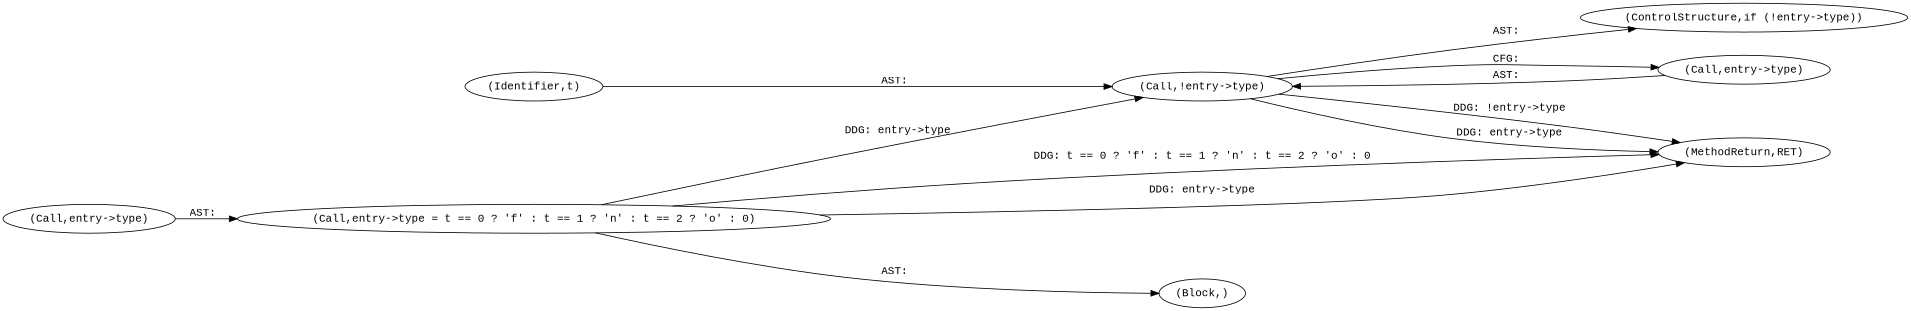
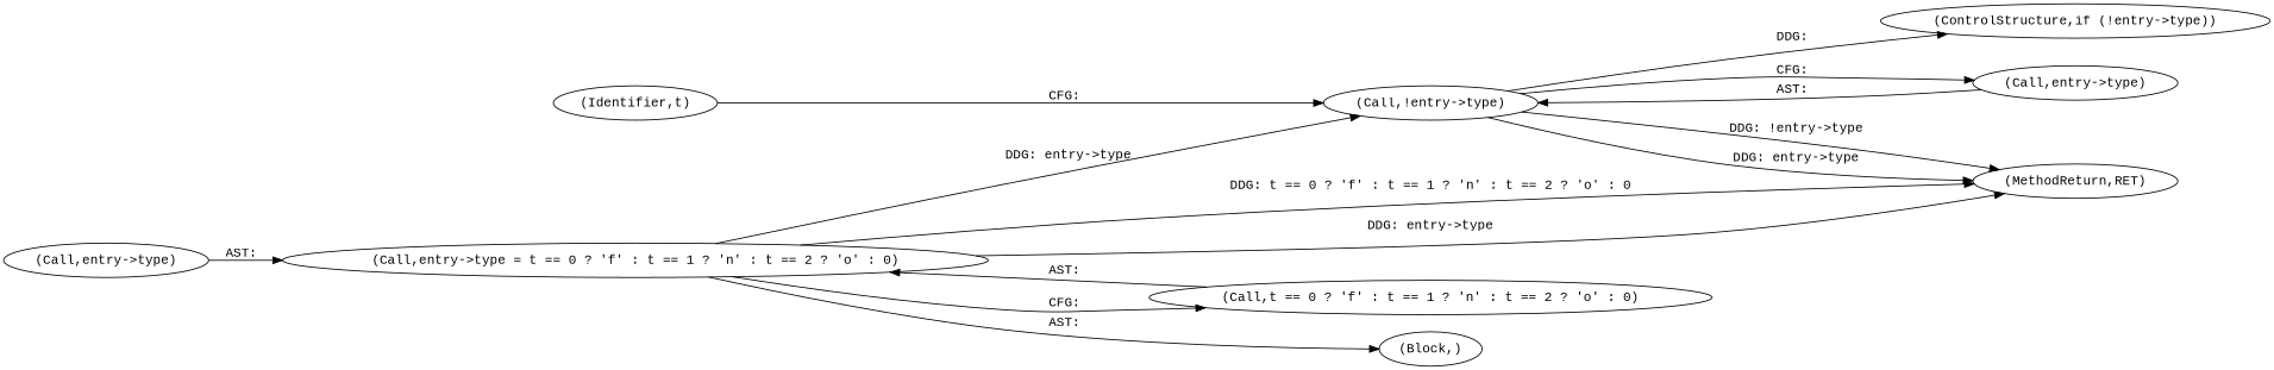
  digraph {
    fontname="Liberation Mono"
    rankdir=LR
    node [fontname="Liberation Mono"]
    edge [fontname="Liberation Mono"]
    n1 [label="(Call,entry->type = t == 0 ? 'f' : t == 1 ? 'n' : t == 2 ? 'o' : 0)"]
    n2 [label="(Call,!entry->type)"]
    n3 [label="(MethodReturn,RET)"]
    n4 [label="(Block,)"]
+   n5 [label="(Call,t == 0 ? 'f' : t == 1 ? 'n' : t == 2 ? 'o' : 0)"]
    n6 [label="(ControlStructure,if (!entry->type))"]
    n7 [label="(Call,entry->type)"]
    n8 [label="(Call,entry->type)"]
    n9 [label="(Identifier,t)"]
    n1 -> n2 [label="DDG: entry->type"]
    n1 -> n3 [label="DDG: entry->type"]
    n1 -> n3 [label="DDG: t == 0 ? 'f' : t == 1 ? 'n' : t == 2 ? 'o' : 0"]
    n1 -> n4 [label="AST: "]
+   n1 -> n5 [label="CFG: "]
    n2 -> n3 [label="DDG: entry->type"]
    n2 -> n3 [label="DDG: !entry->type"]
-   n2 -> n6 [label="AST: "]
+   n2 -> n6 [label="DDG: "]
    n2 -> n7 [label="CFG: "]
+   n5 -> n1 [label="AST: "]
    n7 -> n2 [label="AST: "]
    n8 -> n1 [label="AST: "]
-   n9 -> n2 [label="AST: "]
+   n9 -> n2 [label="CFG: "]
  }
